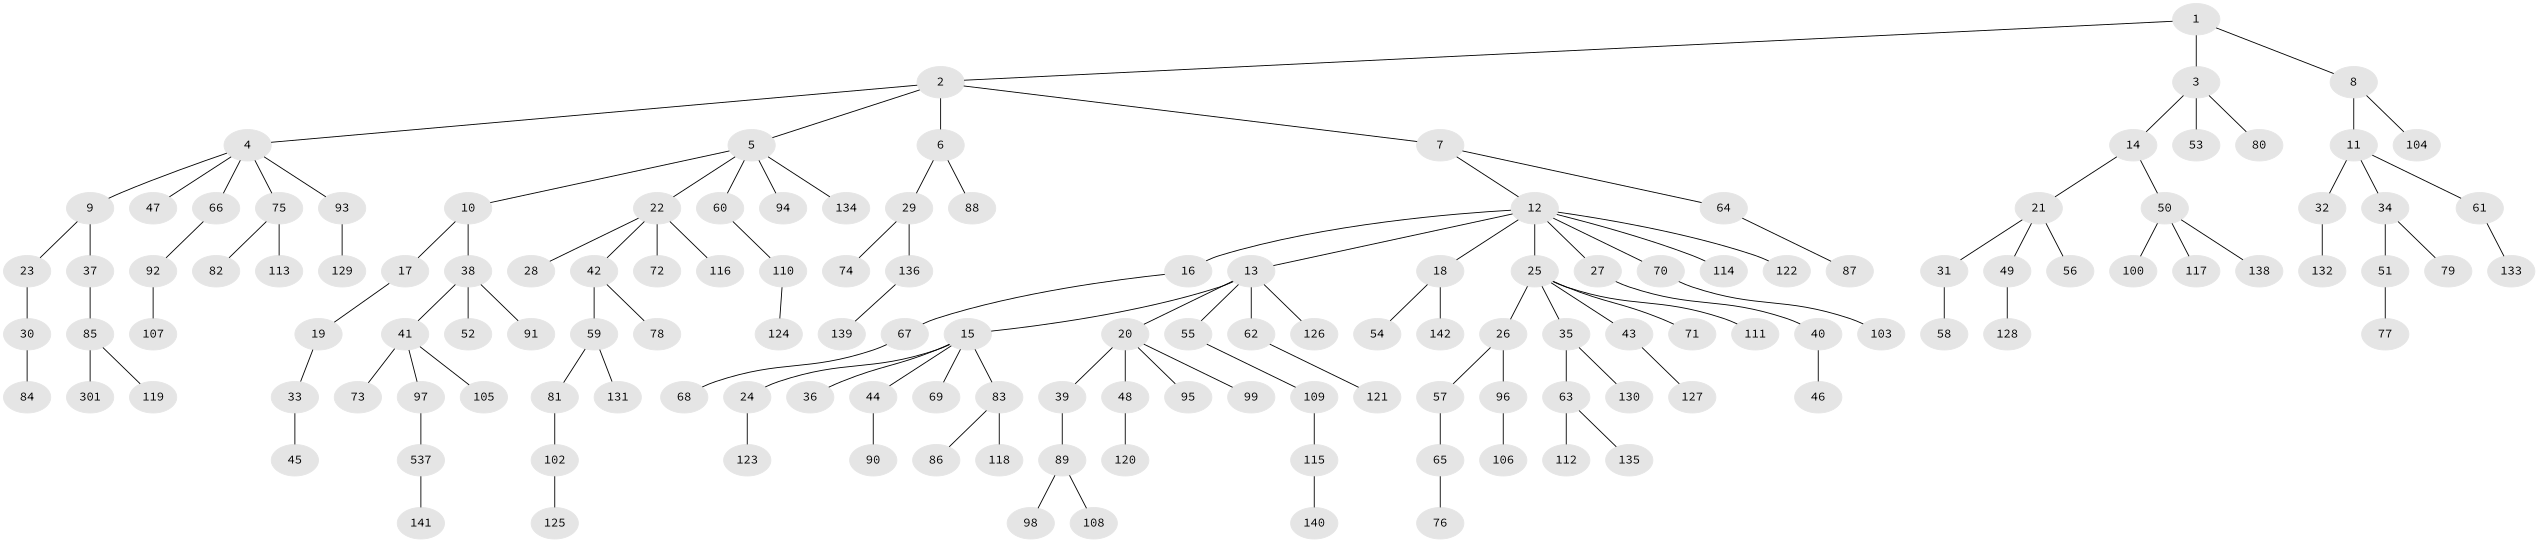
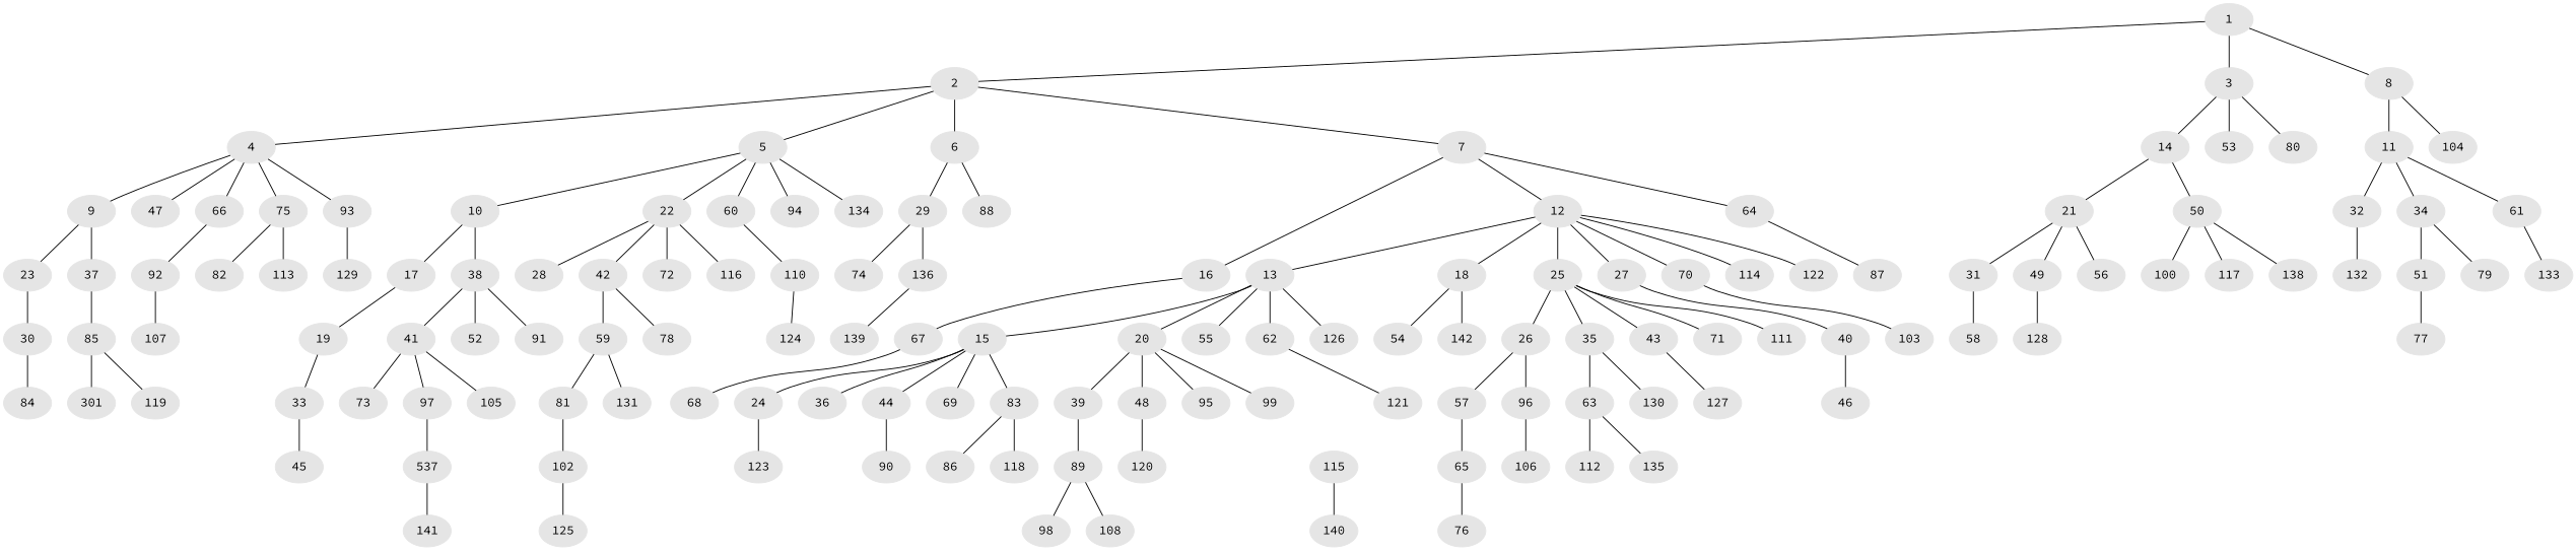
  graph {
    fontname="Source Code Pro"
    node [color=gray90 fontname="Source Code Pro" style=filled]
    edge [fontname="Source Code Pro"]
    1
    2
    3
    8
    4
    5
    6
    7
    14
    53
    80
    11
    104
    9
    47
    66
    75
    93
    10
    22
    60
    94
    134
    29
    88
    12
    16
    64
    21
    50
    23
    37
    92
    82
    113
    129
    17
    38
    28
    42
    72
    116
    110
    74
    136
    13
    18
    25
    27
    70
    114
    122
    67
    87
    32
    34
    61
    30
    85
    19
    41
    52
    91
    132
    51
    79
    133
    15
    20
    55
    62
    126
    54
    142
    26
    35
    43
    71
    111
    40
    103
    24
    36
    44
    69
    83
    39
    48
    95
    99
-   109
    121
    31
    49
    56
    100
    117
    138
    123
    90
    86
    118
    68
    33
    45
    89
    120
    58
    128
    59
    78
    84
    57
    96
    63
    130
    127
    65
    106
    46
    139
    77
    112
    135
    n125 [label=301]
    119
    73
    97
    105
    98
    108
    n132 [label=537]
    81
    131
    115
    76
    102
    124
    107
    125
    141
    140
    1 -- 2
    1 -- 3
    1 -- 8
    2 -- 4
    2 -- 5
    2 -- 6
    2 -- 7
    3 -- 14
    3 -- 53
    3 -- 80
    8 -- 11
    8 -- 104
    4 -- 9
    4 -- 47
    4 -- 66
    4 -- 75
    4 -- 93
    5 -- 10
    5 -- 22
    5 -- 60
    5 -- 94
    5 -- 134
    6 -- 29
    6 -- 88
    7 -- 12
-   12 -- 16
+   7 -- 16
    7 -- 64
    14 -- 21
    14 -- 50
    11 -- 32
    11 -- 34
    11 -- 61
    9 -- 23
    9 -- 37
    66 -- 92
    75 -- 82
    75 -- 113
    93 -- 129
    10 -- 17
    10 -- 38
    22 -- 28
    22 -- 42
    22 -- 72
    22 -- 116
    60 -- 110
    29 -- 74
    29 -- 136
    12 -- 13
    12 -- 18
    12 -- 25
    12 -- 27
    12 -- 70
    12 -- 114
    12 -- 122
    16 -- 67
    64 -- 87
    21 -- 31
    21 -- 49
    21 -- 56
    50 -- 100
    50 -- 117
    50 -- 138
    23 -- 30
    37 -- 85
    92 -- 107
    17 -- 19
    38 -- 41
    38 -- 52
    38 -- 91
    42 -- 59
    42 -- 78
    110 -- 124
    136 -- 139
    13 -- 15
    13 -- 20
    13 -- 55
    13 -- 62
    13 -- 126
    18 -- 54
    18 -- 142
    25 -- 26
    25 -- 35
    25 -- 43
    25 -- 71
    25 -- 111
    27 -- 40
    70 -- 103
    67 -- 68
    32 -- 132
    34 -- 51
    34 -- 79
    61 -- 133
    30 -- 84
    85 -- n125
    85 -- 119
    19 -- 33
    41 -- 73
    41 -- 97
    41 -- 105
    51 -- 77
    15 -- 24
    15 -- 36
    15 -- 44
    15 -- 69
    15 -- 83
    20 -- 39
    20 -- 48
    20 -- 95
    20 -- 99
-   55 -- 109
    62 -- 121
    26 -- 57
    26 -- 96
    35 -- 63
    35 -- 130
    43 -- 127
    40 -- 46
    24 -- 123
    44 -- 90
    83 -- 86
    83 -- 118
    39 -- 89
    48 -- 120
-   109 -- 115
    31 -- 58
    49 -- 128
    33 -- 45
    89 -- 98
    89 -- 108
    59 -- 81
    59 -- 131
    57 -- 65
    96 -- 106
    63 -- 112
    63 -- 135
    65 -- 76
    97 -- n132
    n132 -- 141
    81 -- 102
    115 -- 140
    102 -- 125
  }
